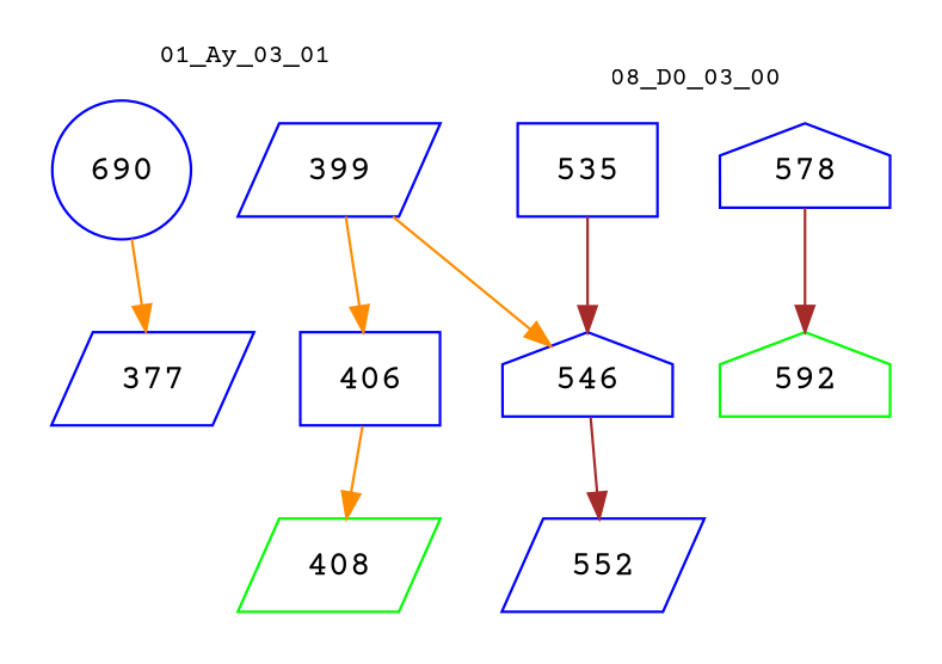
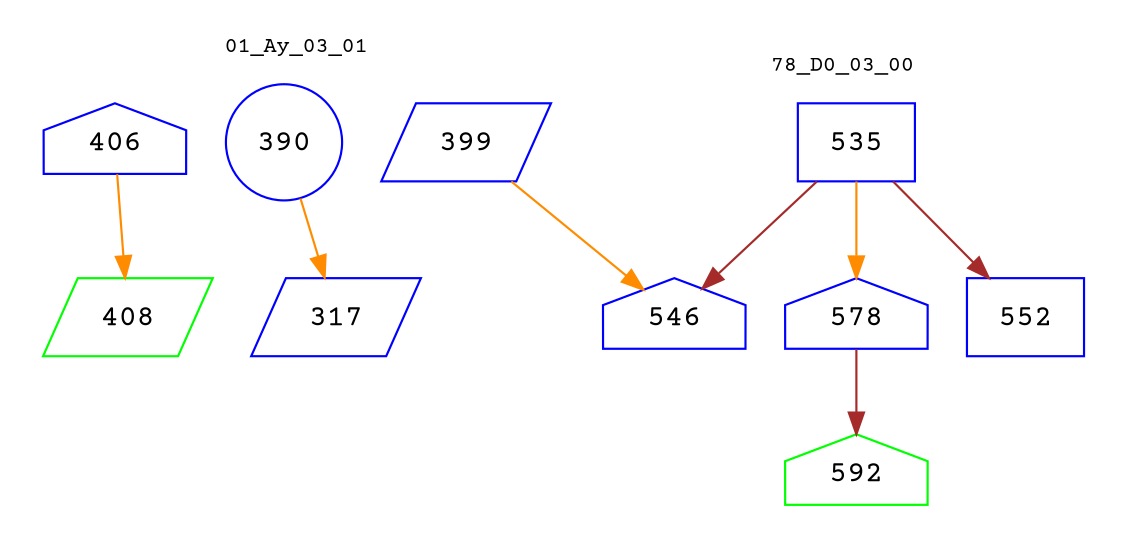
  digraph {
    fontname="Courier Prime"
    node [color=blue fontname="Courier Prime" shape=parallelogram]
    edge [color=darkorange fontname="Courier Prime"]
    n1 [label=399]
-   n2 [label=690 shape=circle]
-   n3 [label=406 shape=box]
-   n4 [label=377]
+   n2 [label=390 shape=circle]
+   n3 [label=406 shape=house]
+   n4 [label=317]
    n5 [color=green label=408]
    n6 [label=535 shape=box]
    n7 [label=546 shape=house]
    n8 [label=578 shape=house]
-   n9 [label=552]
+   n9 [label=552 shape=box]
    n10 [color=green label=592 shape=house]
    subgraph cluster_1 {
      color=white
      fontsize=10
      label="01_Ay_03_01"
      n1
      n2
      n3
      n4
      n5
    }
    subgraph cluster_2 {
      color=white
      fontsize=10
-     label="08_D0_03_00"
+     label="78_D0_03_00"
      n6
      n7
      n8
      n9
      n10
    }
-   n1 -> n3
    n1 -> n7
    n2 -> n4
    n3 -> n5
    n6 -> n7 [color=brown]
-   n7 -> n9 [color=brown]
+   n6 -> n8
+   n6 -> n9 [color=brown]
    n8 -> n10 [color=brown]
  }
